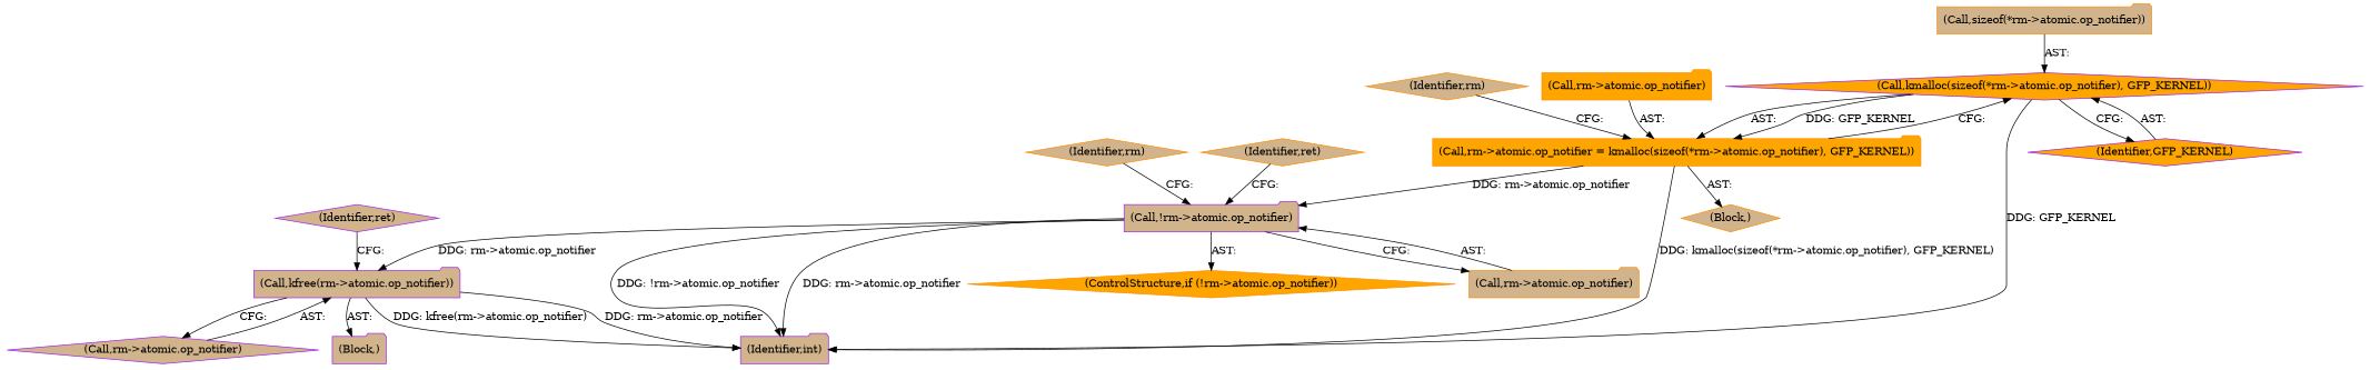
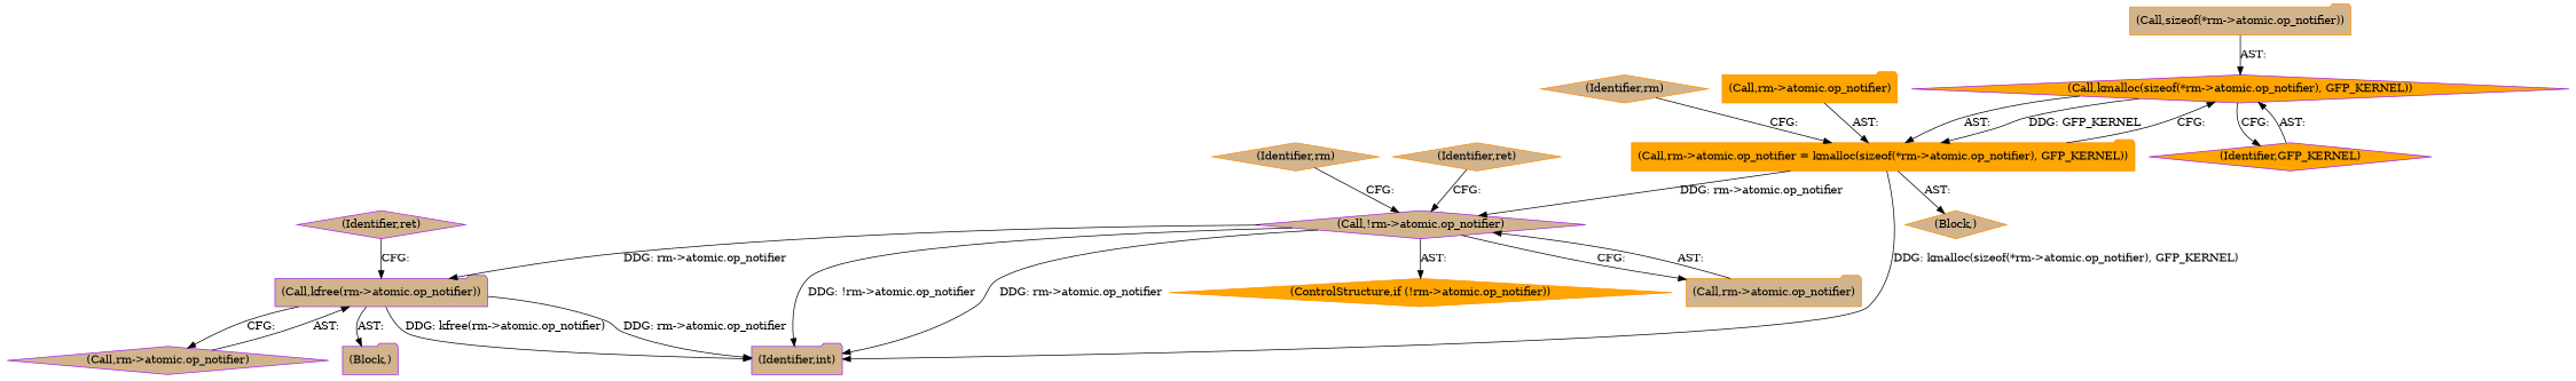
  digraph {
    node [color=darkorange fillcolor=tan shape=diamond style=filled]
    n1 [color=purple fillcolor=orange label="(Call,kmalloc(sizeof(*rm->atomic.op_notifier), GFP_KERNEL))"]
    n2 [fillcolor=orange label="(Call,rm->atomic.op_notifier = kmalloc(sizeof(*rm->atomic.op_notifier), GFP_KERNEL))" shape=folder]
    n3 [color=purple label="(Identifier,int)" shape=folder]
    n4 [color=purple fillcolor=orange label="(Identifier,GFP_KERNEL)"]
-   n5 [color=purple label="(Call,!rm->atomic.op_notifier)" shape=folder]
+   n5 [color=purple label="(Call,!rm->atomic.op_notifier)"]
    n6 [label="(Block,)"]
    n7 [color=purple label="(Call,kfree(rm->atomic.op_notifier))" shape=folder]
    n8 [fillcolor=orange label="(ControlStructure,if (!rm->atomic.op_notifier))"]
    n9 [label="(Call,rm->atomic.op_notifier)" shape=folder]
    n10 [color=purple label="(Call,rm->atomic.op_notifier)"]
    n11 [color=purple label="(Block,)" shape=folder]
    n12 [label="(Identifier,rm)"]
    n13 [color=purple label="(Identifier,ret)"]
    n14 [label="(Call,sizeof(*rm->atomic.op_notifier))" shape=folder]
    n15 [label="(Identifier,rm)"]
    n16 [label="(Identifier,ret)"]
    n17 [fillcolor=orange label="(Call,rm->atomic.op_notifier)" shape=folder]
    n1 -> n2 [label="AST: "]
    n1 -> n2 [label="DDG: GFP_KERNEL"]
-   n1 -> n3 [label="DDG: GFP_KERNEL"]
    n1 -> n4 [label="CFG: "]
    n2 -> n1 [label="CFG: "]
    n2 -> n3 [label="DDG: kmalloc(sizeof(*rm->atomic.op_notifier), GFP_KERNEL)"]
    n2 -> n5 [label="DDG: rm->atomic.op_notifier"]
    n2 -> n6 [label="AST: "]
    n4 -> n1 [label="AST: "]
    n5 -> n3 [label="DDG: !rm->atomic.op_notifier"]
    n5 -> n3 [label="DDG: rm->atomic.op_notifier"]
    n5 -> n7 [label="DDG: rm->atomic.op_notifier"]
    n5 -> n8 [label="AST: "]
    n5 -> n9 [label="CFG: "]
    n7 -> n3 [label="DDG: kfree(rm->atomic.op_notifier)"]
    n7 -> n3 [label="DDG: rm->atomic.op_notifier"]
    n7 -> n10 [label="CFG: "]
    n7 -> n11 [label="AST: "]
    n9 -> n5 [label="AST: "]
    n10 -> n7 [label="AST: "]
    n12 -> n2 [label="CFG: "]
    n13 -> n7 [label="CFG: "]
    n14 -> n1 [label="AST: "]
    n15 -> n5 [label="CFG: "]
    n16 -> n5 [label="CFG: "]
    n17 -> n2 [label="AST: "]
  }
